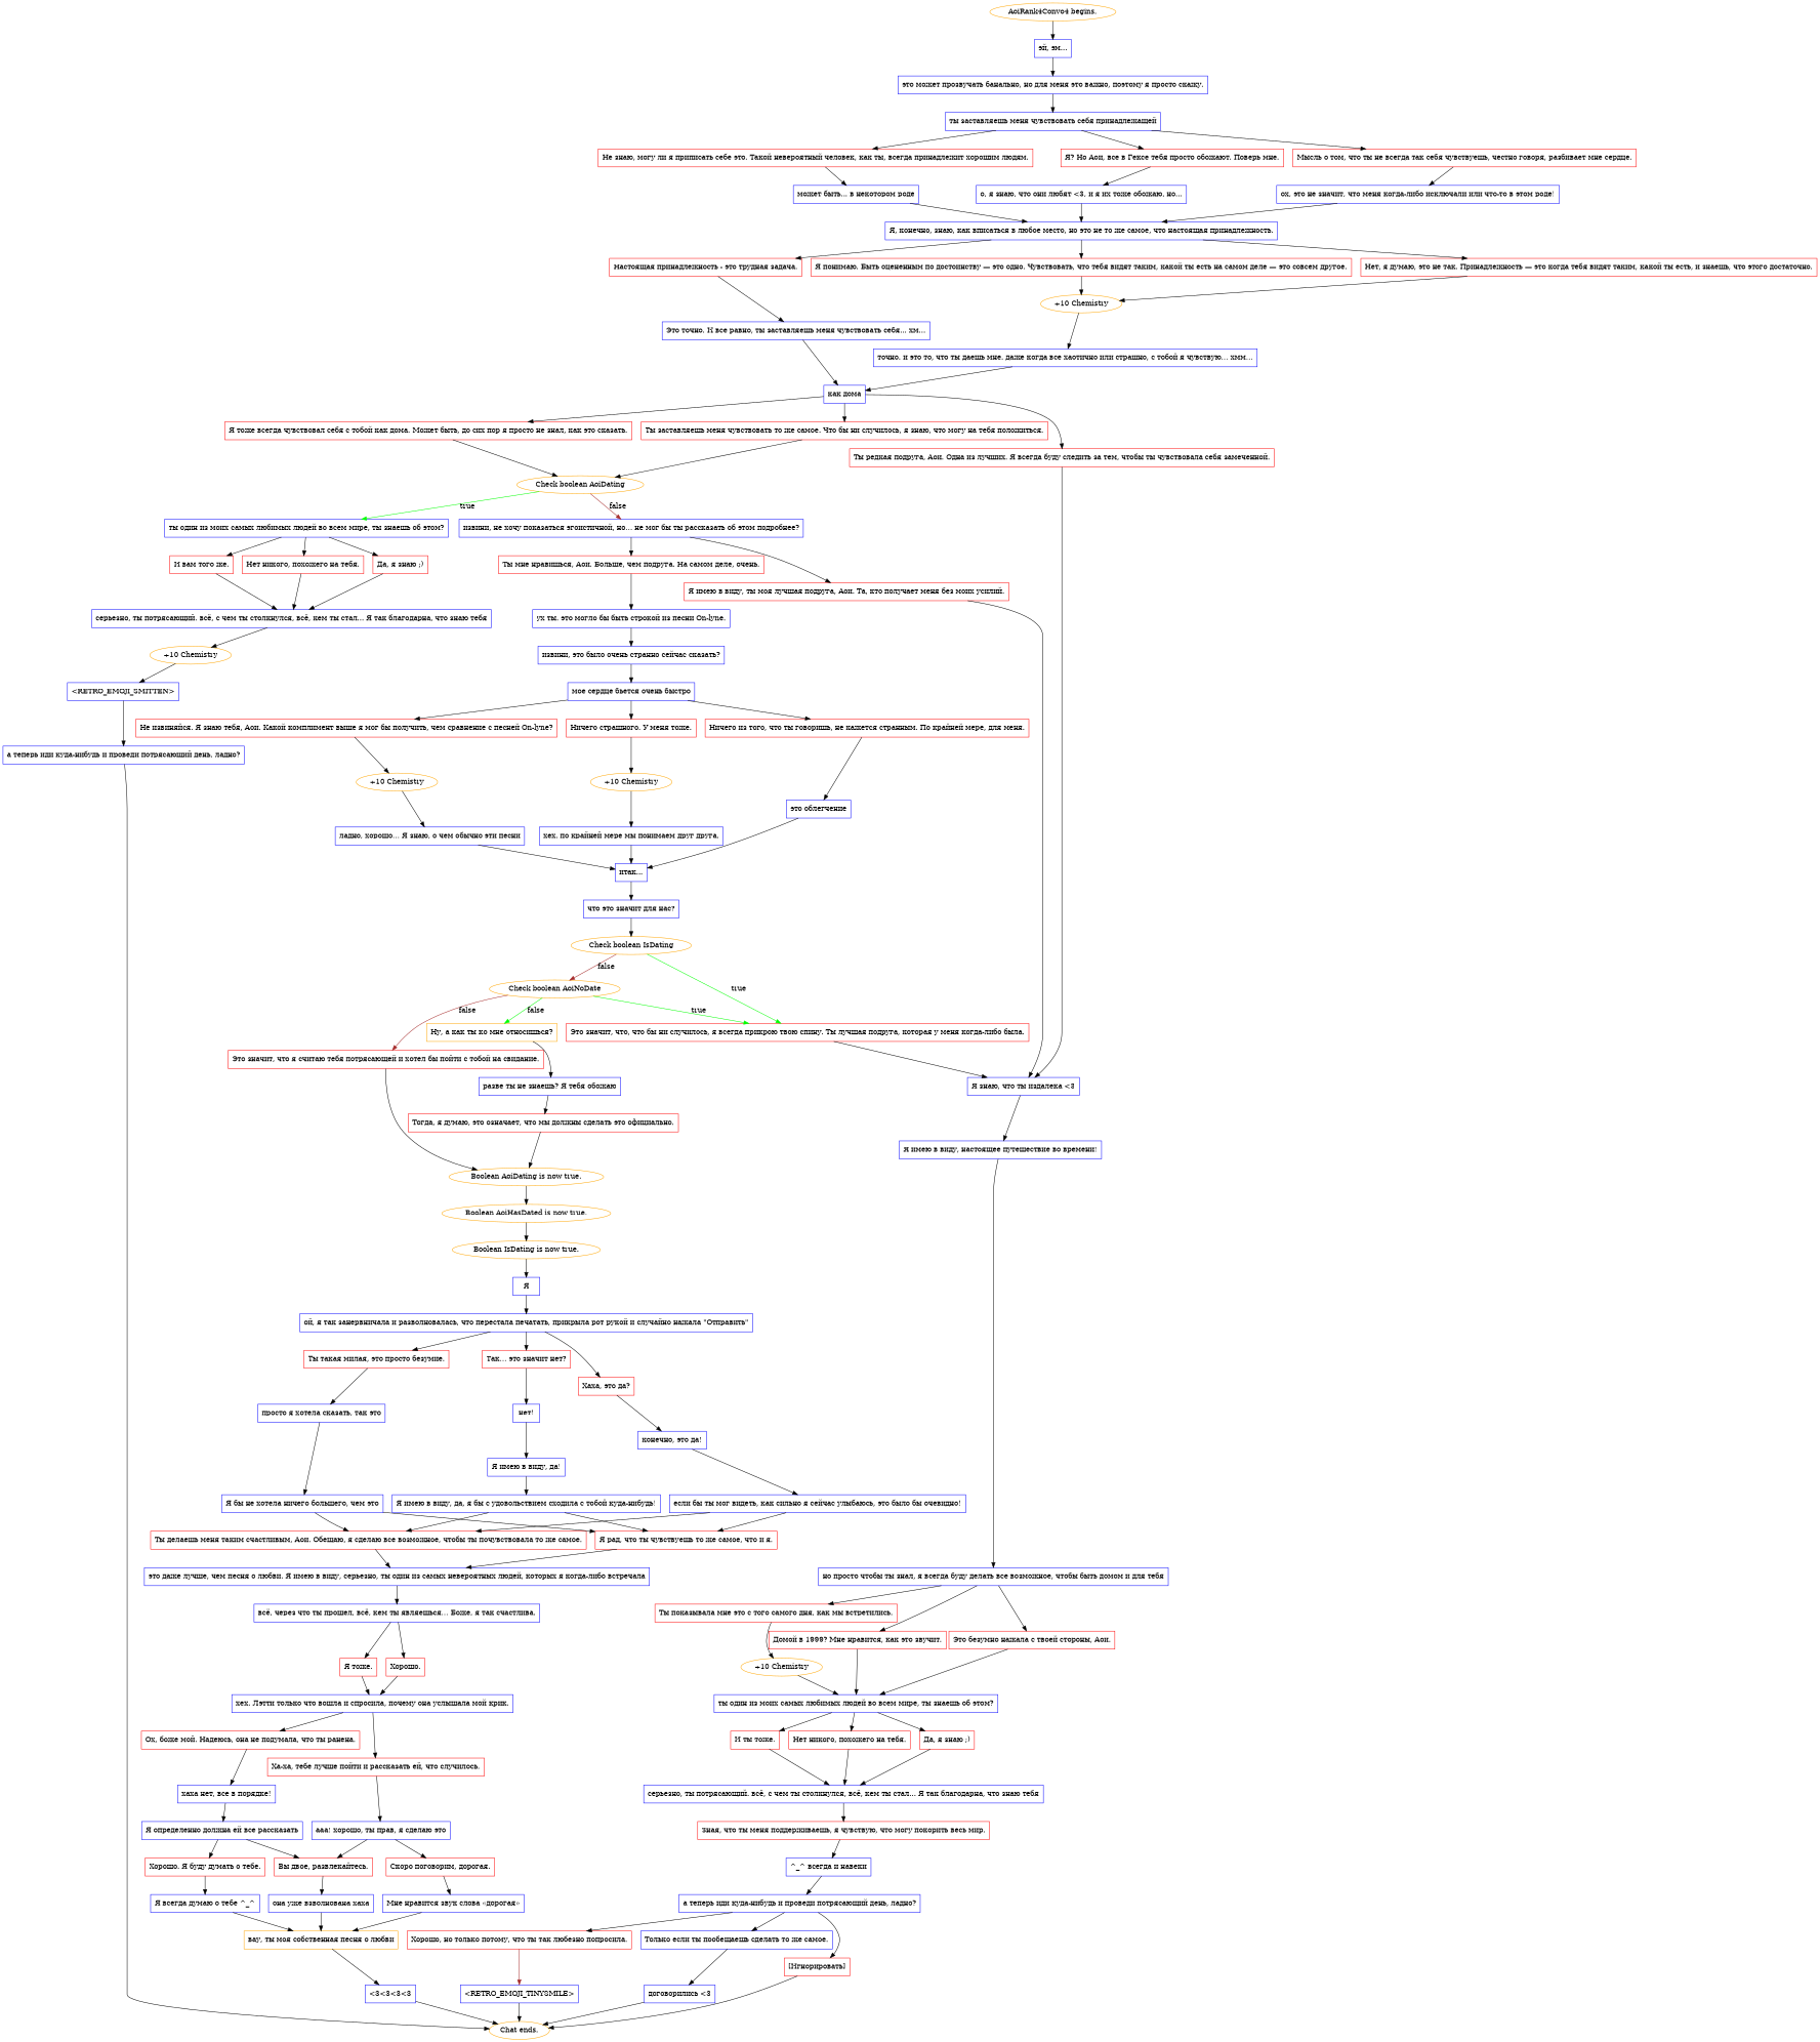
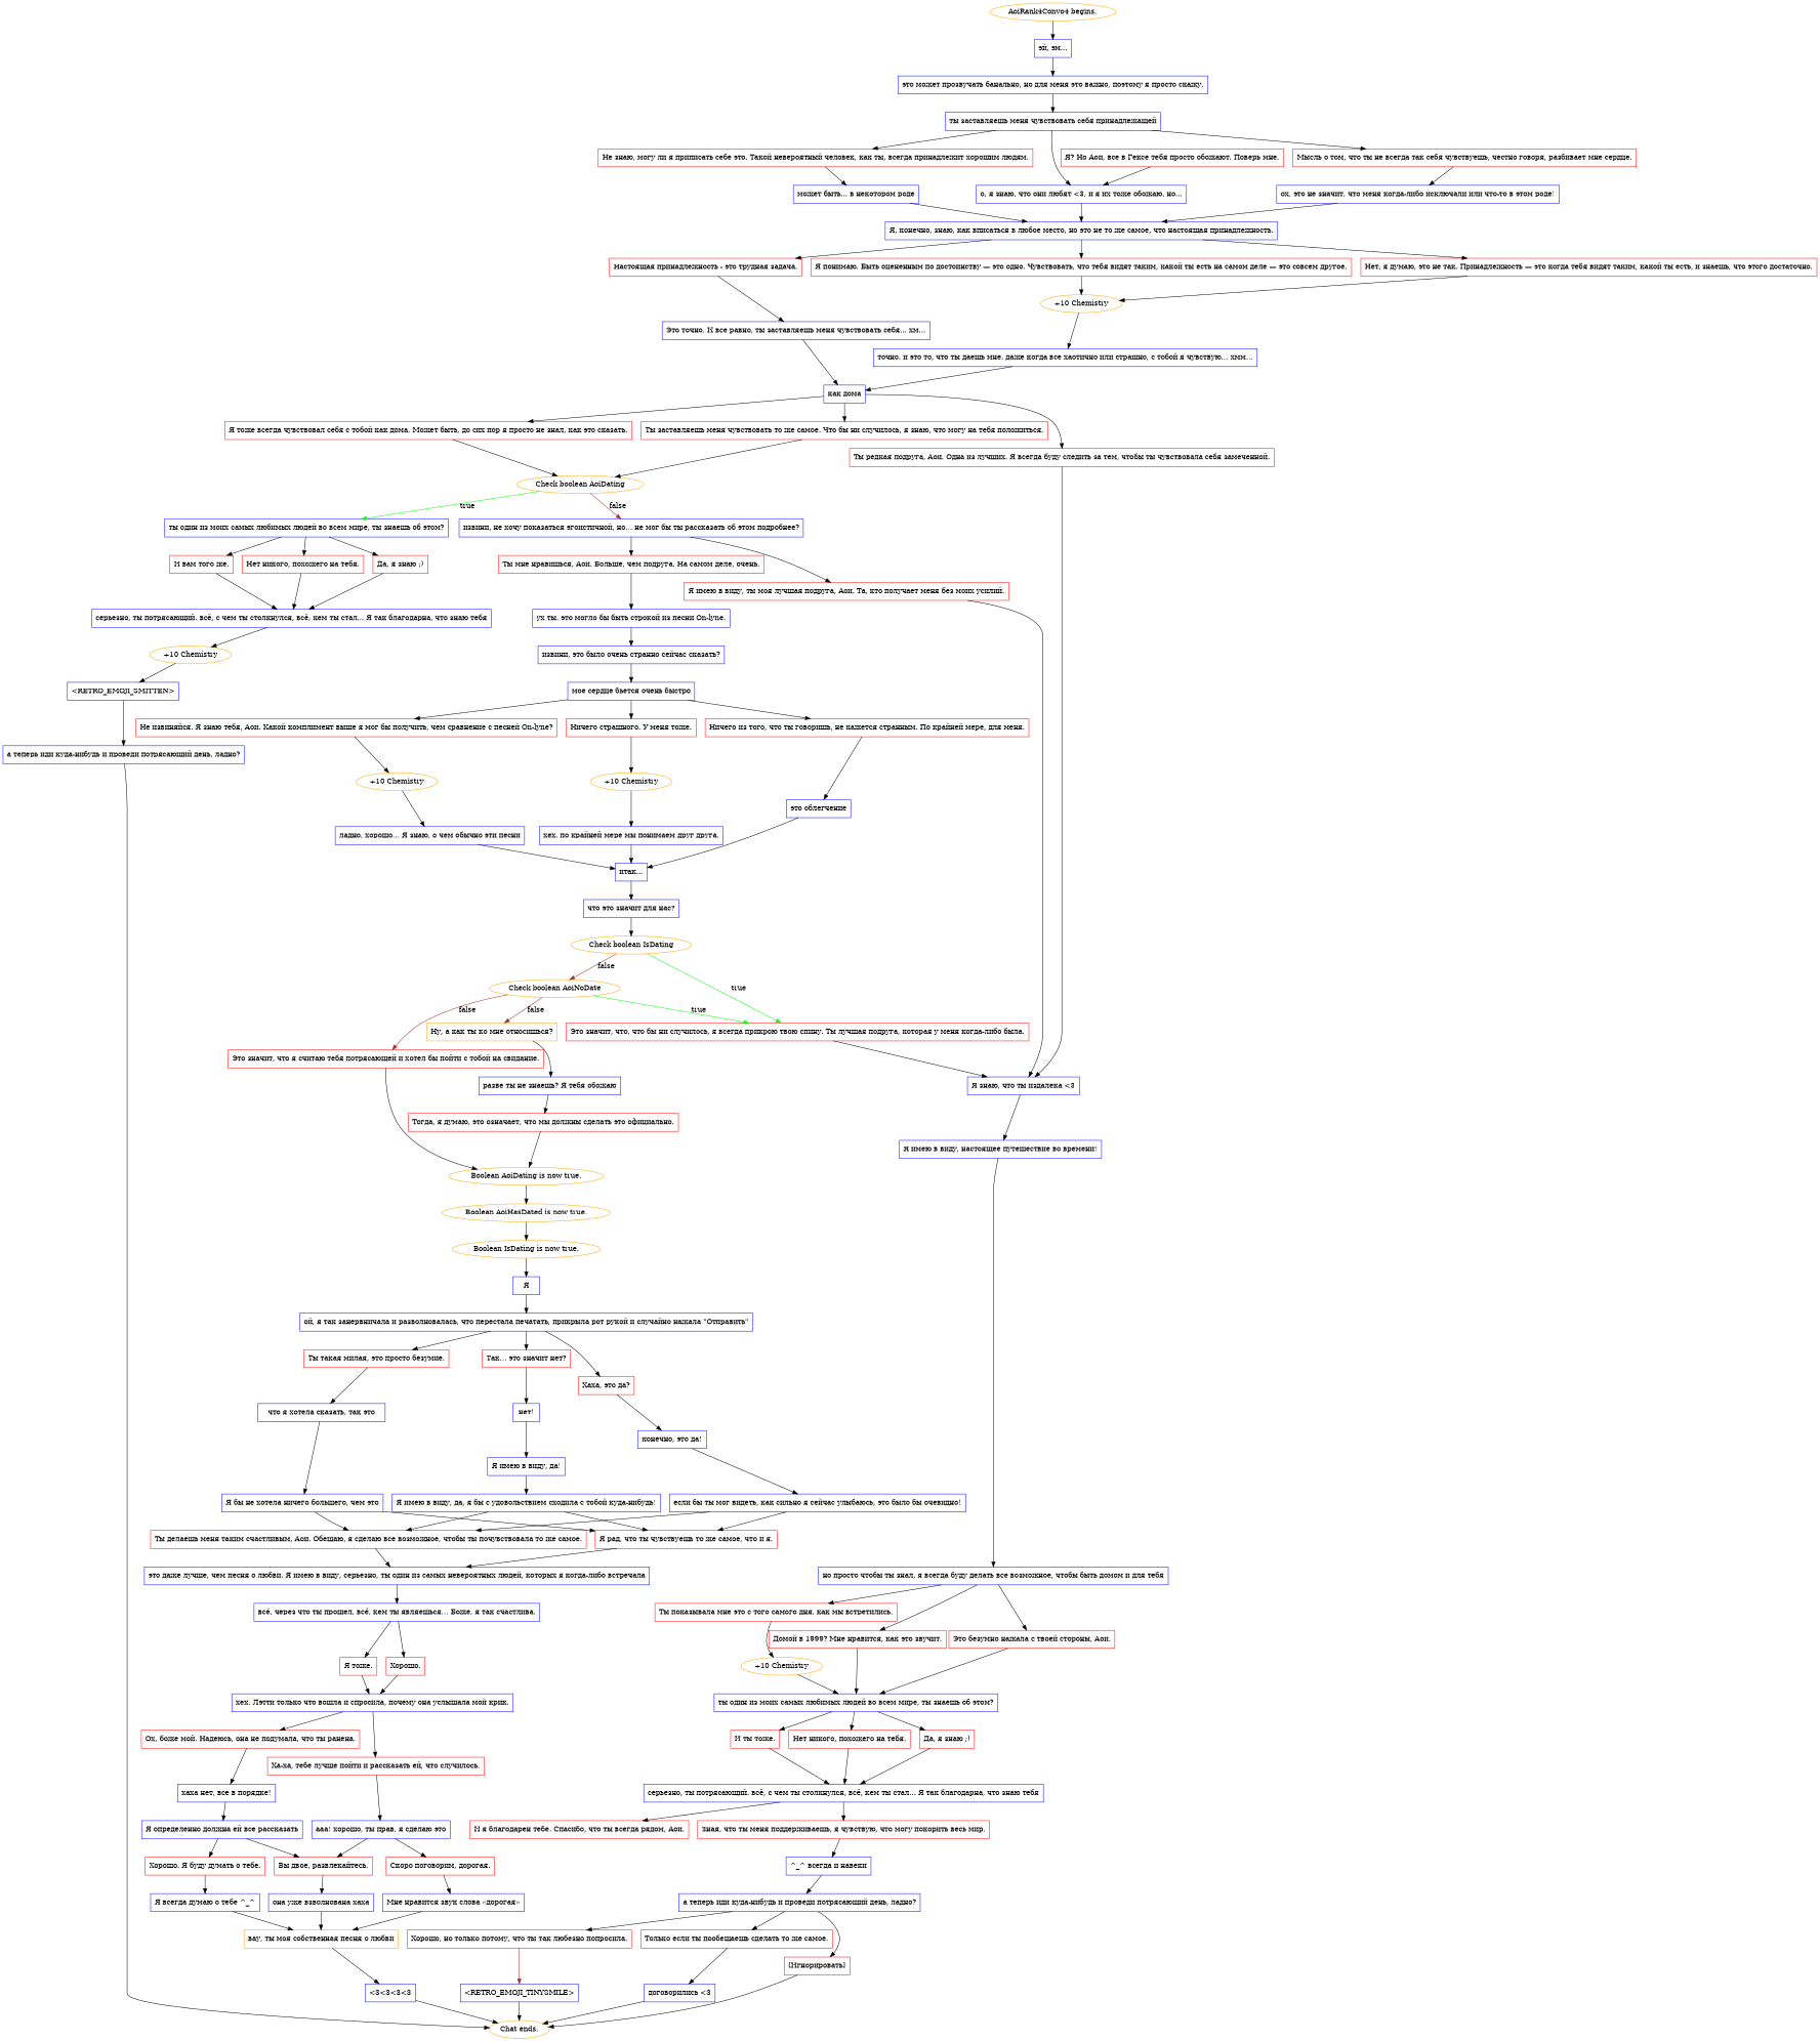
  digraph {
    node [color=blue shape=box]
    "AoiRank4Convo4 begins." [color=orange shape=""]
    n2 [label="эй, эм..."]
    n3 [label="это может прозвучать банально, но для меня это важно, поэтому я просто скажу."]
    n4 [label="ты заставляешь меня чувствовать себя принадлежащей"]
    n5 [color=red label="Не знаю, могу ли я приписать себе это. Такой невероятный человек, как ты, всегда принадлежит хорошим людям."]
    n6 [color=red label="Я? Но Аои, все в Гексе тебя просто обожают. Поверь мне."]
    n7 [color=red label="Мысль о том, что ты не всегда так себя чувствуешь, честно говоря, разбивает мне сердце."]
    n8 [label="может быть... в некотором роде"]
    n9 [label="о, я знаю, что они любят <3, и я их тоже обожаю, но..."]
    n10 [label="ох, это не значит, что меня когда-либо исключали или что-то в этом роде!"]
    n11 [label="Я, конечно, знаю, как вписаться в любое место, но это не то же самое, что настоящая принадлежность."]
    n12 [color=red label="Я понимаю. Быть оцененным по достоинству — это одно. Чувствовать, что тебя видят таким, какой ты есть на самом деле — это совсем другое."]
    n13 [color=red label="Нет, я думаю, это не так. Принадлежность — это когда тебя видят таким, какой ты есть, и знаешь, что этого достаточно."]
    n14 [color=red label="Настоящая принадлежность - это трудная задача."]
    n15 [color=orange label="+10 Chemistry" shape=""]
    n16 [label="Это точно. И все равно, ты заставляешь меня чувствовать себя... хм..."]
    n17 [label="точно. и это то, что ты даешь мне. даже когда все хаотично или страшно, с тобой я чувствую… хмм…"]
    n18 [label="как дома"]
    n19 [color=red label="Я тоже всегда чувствовал себя с тобой как дома. Может быть, до сих пор я просто не знал, как это сказать."]
    n20 [color=red label="Ты заставляешь меня чувствовать то же самое. Что бы ни случилось, я знаю, что могу на тебя положиться."]
    n21 [color=red label="Ты редкая подруга, Аои. Одна из лучших. Я всегда буду следить за тем, чтобы ты чувствовала себя замеченной."]
    n22 [color=orange label="Check boolean AoiDating" shape=""]
    n23 [label="Я знаю, что ты издалека <3"]
    n24 [label="ты один из моих самых любимых людей во всем мире, ты знаешь об этом?"]
    n25 [label="извини, не хочу показаться эгоистичной, но… не мог бы ты рассказать об этом подробнее?"]
    n26 [label="Я имею в виду, настоящее путешествие во времени!"]
    n27 [color=red label="И вам того же."]
    n28 [color=red label="Нет никого, похожего на тебя."]
    n29 [color=red label="Да, я знаю ;)"]
    n30 [color=red label="Ты мне нравишься, Аои. Больше, чем подруга. На самом деле, очень."]
    n31 [color=red label="Я имею в виду, ты моя лучшая подруга, Аои. Та, кто получает меня без моих усилий."]
    n32 [label="но просто чтобы ты знал, я всегда буду делать все возможное, чтобы быть домом и для тебя"]
    n33 [label="серьезно, ты потрясающий. всё, с чем ты столкнулся, всё, кем ты стал... Я так благодарна, что знаю тебя"]
    n34 [label="ух ты. это могло бы быть строкой из песни On-lyne."]
    n35 [color=red label="Ты показывала мне это с того самого дня, как мы встретились."]
    n36 [color=red label="Домой в 1999? Мне нравится, как это звучит."]
    n37 [color=red label="Это безумно нажала с твоей стороны, Аои."]
    n38 [color=orange label="+10 Chemistry" shape=""]
    n39 [label="извини, это было очень странно сейчас сказать?"]
    n40 [color=orange label="+10 Chemistry" shape=""]
    n41 [label="ты один из моих самых любимых людей во всем мире, ты знаешь об этом?"]
    n42 [label="<RETRO_EMOJI_SMITTEN>"]
    n43 [label="мое сердце бьется очень быстро"]
    n44 [color=red label="И ты тоже."]
    n45 [color=red label="Нет никого, похожего на тебя."]
    n46 [color=red label="Да, я знаю ;)"]
    n47 [label="а теперь иди куда-нибудь и проведи потрясающий день, ладно?"]
    n48 [color=red label="Не извиняйся. Я знаю тебя, Аои. Какой комплимент выше я мог бы получить, чем сравнение с песней On-lyne?"]
    n49 [color=red label="Ничего страшного. У меня тоже."]
    n50 [color=red label="Ничего из того, что ты говоришь, не кажется странным. По крайней мере, для меня."]
    n51 [label="серьезно, ты потрясающий. всё, с чем ты столкнулся, всё, кем ты стал... Я так благодарна, что знаю тебя"]
    "Chat ends." [color=orange shape=""]
    n53 [color=orange label="+10 Chemistry" shape=""]
    n54 [color=orange label="+10 Chemistry" shape=""]
    n55 [label="это облегчение"]
    n56 [color=red label="Зная, что ты меня поддерживаешь, я чувствую, что могу покорить весь мир."]
+   n57 [color=red label="И я благодарен тебе. Спасибо, что ты всегда рядом, Аои."]
    n58 [label="ладно, хорошо… Я знаю, о чем обычно эти песни"]
    n59 [label="хех. по крайней мере мы понимаем друг друга."]
    n60 [label="итак..."]
    n61 [label="^_^ всегда и навеки"]
    n62 [label="что это значит для нас?"]
    n63 [label="а теперь иди куда-нибудь и проведи потрясающий день, ладно?"]
    n64 [color=orange label="Check boolean IsDating" shape=""]
    n65 [color=red label="Хорошо, но только потому, что ты так любезно попросила."]
-   n66 [label="Только если ты пообещаешь сделать то же самое."]
+   n66 [color=red label="Только если ты пообещаешь сделать то же самое."]
    n67 [color=red label="[Игнорировать]"]
    n68 [color=red label="Это значит, что, что бы ни случилось, я всегда прикрою твою спину. Ты лучшая подруга, которая у меня когда-либо была."]
    n69 [color=orange label="Check boolean AoiNoDate" shape=""]
    n70 [label="<RETRO_EMOJI_TINYSMILE>"]
    n71 [label="договорились <3"]
    n72 [color=red label="Это значит, что я считаю тебя потрясающей и хотел бы пойти с тобой на свидание."]
    n73 [color=orange label="Ну, а как ты ко мне относишься?"]
    n74 [color=orange label="Boolean AoiDating is now true." shape=""]
    n75 [label="разве ты не знаешь? Я тебя обожаю"]
    n76 [color=orange label="Boolean AoiHasDated is now true." shape=""]
    n77 [color=red label="Тогда, я думаю, это означает, что мы должны сделать это официально."]
    n78 [color=orange label="Boolean IsDating is now true." shape=""]
    n79 [label="Я"]
    n80 [label="ой, я так занервничала и разволновалась, что перестала печатать, прикрыла рот рукой и случайно нажала \"Отправить\""]
    n81 [color=red label="Хаха, это да?"]
    n82 [color=red label="Ты такая милая, это просто безумие."]
    n83 [color=red label="Так… это значит нет?"]
    n84 [label="конечно, это да!"]
-   n85 [label="просто я хотела сказать, так это"]
+   n85 [label="что я хотела сказать, так это"]
    n86 [label="нет!"]
    n87 [label="если бы ты мог видеть, как сильно я сейчас улыбаюсь, это было бы очевидно!"]
    n88 [label="Я бы не хотела ничего большего, чем это"]
    n89 [label="Я имею в виду, да!"]
    n90 [color=red label="Я рад, что ты чувствуешь то же самое, что и я."]
    n91 [color=red label="Ты делаешь меня таким счастливым, Аои. Обещаю, я сделаю все возможное, чтобы ты почувствовала то же самое."]
    n92 [label="Я имею в виду, да, я бы с удовольствием сходила с тобой куда-нибудь!"]
    n93 [label="это даже лучше, чем песня о любви. Я имею в виду, серьезно, ты один из самых невероятных людей, которых я когда-либо встречала"]
    n94 [label="всё, через что ты прошел, всё, кем ты являешься… Боже, я так счастлива."]
    n95 [color=red label="Хорошо."]
    n96 [color=red label="Я тоже."]
    n97 [label="хех. Лэтти только что вошла и спросила, почему она услышала мой крик."]
    n98 [color=red label="Ох, боже мой. Надеюсь, она не подумала, что ты ранена."]
    n99 [color=red label="Ха-ха, тебе лучше пойти и рассказать ей, что случилось."]
    n100 [label="хаха нет, все в порядке!"]
    n101 [label="ааа! хорошо, ты прав, я сделаю это"]
    n102 [label="Я определенно должна ей все рассказать"]
    n103 [color=red label="Вы двое, развлекайтесь."]
    n104 [color=red label="Скоро поговорим, дорогая."]
    n105 [color=red label="Хорошо. Я буду думать о тебе."]
    n106 [label="она уже взволнована хаха"]
    n107 [label="Мне нравится звук слова «дорогая»"]
    n108 [label="Я всегда думаю о тебе ^_^"]
    n109 [color=orange label="вау, ты моя собственная песня о любви"]
    n110 [label="<3<3<3<3"]
    "AoiRank4Convo4 begins." -> n2
    n2 -> n3
    n3 -> n4
    n4 -> n5
-   n4 -> n6
+   n4 -> n9
    n4 -> n7
    n5 -> n8
    n6 -> n9
    n7 -> n10
    n8 -> n11
    n9 -> n11
    n10 -> n11
    n11 -> n12
    n11 -> n13
    n11 -> n14
    n12 -> n15
    n13 -> n15
    n14 -> n16
    n15 -> n17
    n16 -> n18
    n17 -> n18
    n18 -> n19
    n18 -> n20
    n18 -> n21
    n19 -> n22
    n20 -> n22
    n21 -> n23
    n22 -> n24 [color=green label=true]
    n22 -> n25 [color=brown label=false]
    n23 -> n26
    n24 -> n27
    n24 -> n28
    n24 -> n29
    n25 -> n30
    n25 -> n31
    n26 -> n32
    n27 -> n33
    n28 -> n33
    n29 -> n33
    n30 -> n34
    n31 -> n23
    n32 -> n35
    n32 -> n36
    n32 -> n37
    n33 -> n38
    n34 -> n39
    n35 -> n40
    n36 -> n41
    n37 -> n41
    n38 -> n42
    n39 -> n43
    n40 -> n41
    n41 -> n44
    n41 -> n45
    n41 -> n46
    n42 -> n47
    n43 -> n48
    n43 -> n49
    n43 -> n50
    n44 -> n51
    n45 -> n51
    n46 -> n51
    n47 -> "Chat ends."
    n48 -> n53
    n49 -> n54
    n50 -> n55
    n51 -> n56
+   n51 -> n57
    n53 -> n58
    n54 -> n59
    n55 -> n60
    n56 -> n61
    n58 -> n60
    n59 -> n60
    n60 -> n62
    n61 -> n63
    n62 -> n64
    n63 -> n65
    n63 -> n66
    n63 -> n67
    n64 -> n68 [color=green label=true]
    n64 -> n69 [color=brown label=false]
    n65 -> n70 [color=brown]
    n66 -> n71
    n67 -> "Chat ends."
    n68 -> n23
    n69 -> n68 [color=green label=true]
    n69 -> n72 [color=brown label=false]
-   n69 -> n73 [color=green label=false]
+   n69 -> n73 [color=brown label=false]
    n70 -> "Chat ends."
    n71 -> "Chat ends."
    n72 -> n74
    n73 -> n75
    n74 -> n76
    n75 -> n77
    n76 -> n78
    n77 -> n74
    n78 -> n79
    n79 -> n80
    n80 -> n81
    n80 -> n82
    n80 -> n83
    n81 -> n84
    n82 -> n85
    n83 -> n86
    n84 -> n87
    n85 -> n88
    n86 -> n89
    n87 -> n90
    n87 -> n91
    n88 -> n90
    n88 -> n91
    n89 -> n92
    n90 -> n93
    n91 -> n93
    n92 -> n90
    n92 -> n91
    n93 -> n94
    n94 -> n95
    n94 -> n96
    n95 -> n97
    n96 -> n97
    n97 -> n98
    n97 -> n99
    n98 -> n100
    n99 -> n101
    n100 -> n102
    n101 -> n103
    n101 -> n104
    n102 -> n103
    n102 -> n105
    n103 -> n106
    n104 -> n107
    n105 -> n108
    n106 -> n109
    n107 -> n109
    n108 -> n109
    n109 -> n110
    n110 -> "Chat ends."
  }
